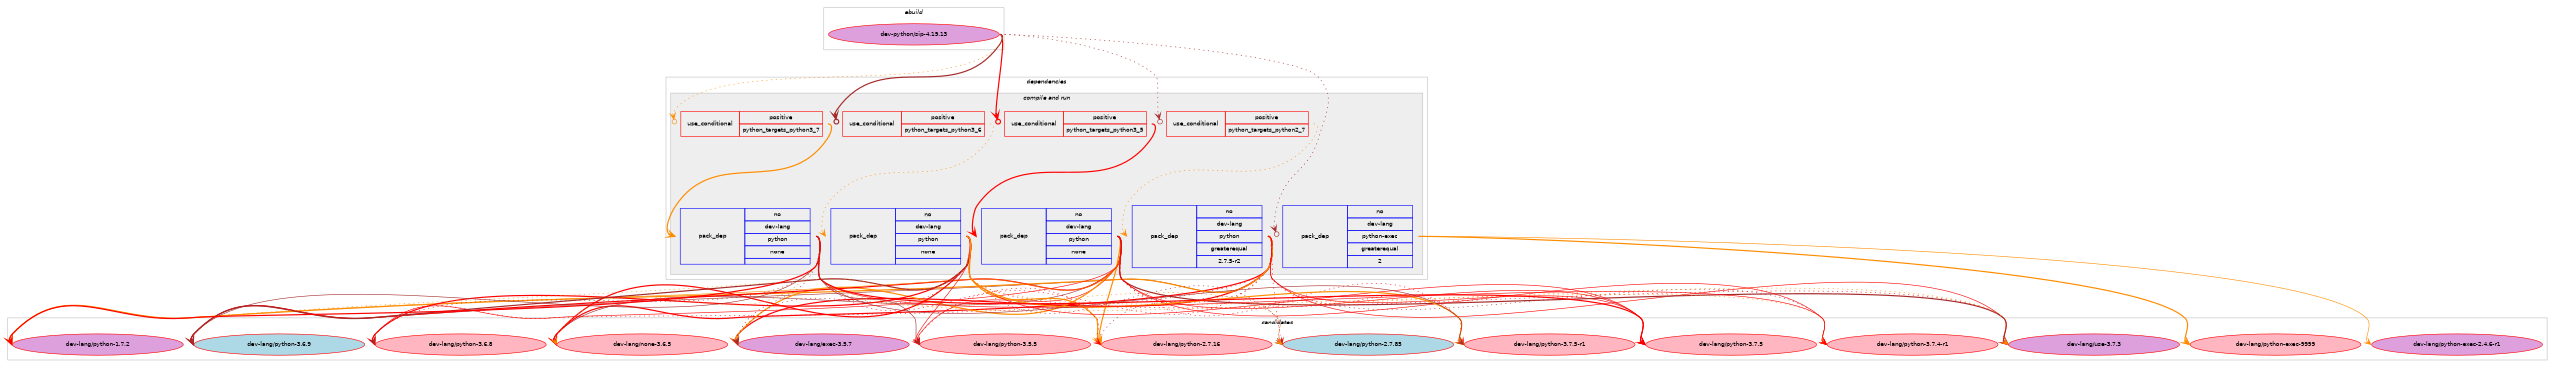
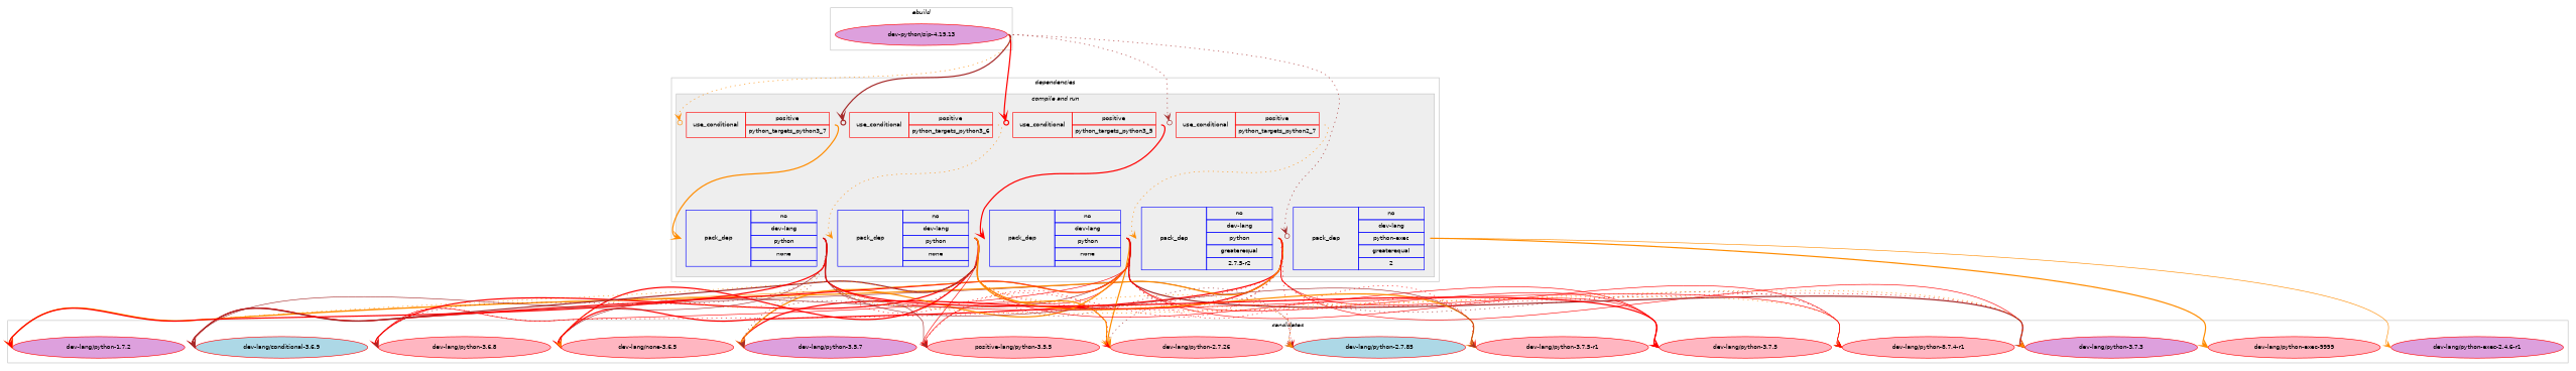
  digraph {
    compound=true
    concentrate=true
    fontname=Helvetica
    fontsize=10
    newrank=true
    rankdir=TB
    ranksep=1.5
    node [color=red fontname=Helvetica fontsize=10 style=filled]
    edge [arrowhead=vee color=red headport=w style=dotted tailport=e weight=100]
    n1 [fillcolor=plum label="dev-python/sip-4.19.13" width=4]
    n2 [color=blue label=<<TABLE BORDER="0" CELLBORDER="1" CELLSPACING="0" CELLPADDING="4" WIDTH="220"><TR><TD ROWSPAN="6" CELLPADDING="30">pack_dep</TD></TR><TR><TD WIDTH="110">no</TD></TR><TR><TD>dev-lang</TD></TR><TR><TD>python</TD></TR><TR><TD>greaterequal</TD></TR><TR><TD>2.7.5-r2</TD></TR></TABLE>> shape=none style=""]
    n3 [label=<<TABLE BORDER="0" CELLBORDER="1" CELLSPACING="0" CELLPADDING="4"><TR><TD ROWSPAN="3" CELLPADDING="10">use_conditional</TD></TR><TR><TD>positive</TD></TR><TR><TD>python_targets_python2_7</TD></TR></TABLE>> shape=none style=""]
    n4 [color=blue label=<<TABLE BORDER="0" CELLBORDER="1" CELLSPACING="0" CELLPADDING="4" WIDTH="220"><TR><TD ROWSPAN="6" CELLPADDING="30">pack_dep</TD></TR><TR><TD WIDTH="110">no</TD></TR><TR><TD>dev-lang</TD></TR><TR><TD>python</TD></TR><TR><TD>none</TD></TR><TR><TD></TD></TR></TABLE>> shape=none style=""]
    n5 [label=<<TABLE BORDER="0" CELLBORDER="1" CELLSPACING="0" CELLPADDING="4"><TR><TD ROWSPAN="3" CELLPADDING="10">use_conditional</TD></TR><TR><TD>positive</TD></TR><TR><TD>python_targets_python3_5</TD></TR></TABLE>> shape=none style=""]
    n6 [color=blue label=<<TABLE BORDER="0" CELLBORDER="1" CELLSPACING="0" CELLPADDING="4" WIDTH="220"><TR><TD ROWSPAN="6" CELLPADDING="30">pack_dep</TD></TR><TR><TD WIDTH="110">no</TD></TR><TR><TD>dev-lang</TD></TR><TR><TD>python</TD></TR><TR><TD>none</TD></TR><TR><TD></TD></TR></TABLE>> shape=none style=""]
    n7 [label=<<TABLE BORDER="0" CELLBORDER="1" CELLSPACING="0" CELLPADDING="4"><TR><TD ROWSPAN="3" CELLPADDING="10">use_conditional</TD></TR><TR><TD>positive</TD></TR><TR><TD>python_targets_python3_6</TD></TR></TABLE>> shape=none style=""]
    n8 [color=blue label=<<TABLE BORDER="0" CELLBORDER="1" CELLSPACING="0" CELLPADDING="4" WIDTH="220"><TR><TD ROWSPAN="6" CELLPADDING="30">pack_dep</TD></TR><TR><TD WIDTH="110">no</TD></TR><TR><TD>dev-lang</TD></TR><TR><TD>python</TD></TR><TR><TD>none</TD></TR><TR><TD></TD></TR></TABLE>> shape=none style=""]
    n9 [label=<<TABLE BORDER="0" CELLBORDER="1" CELLSPACING="0" CELLPADDING="4"><TR><TD ROWSPAN="3" CELLPADDING="10">use_conditional</TD></TR><TR><TD>positive</TD></TR><TR><TD>python_targets_python3_7</TD></TR></TABLE>> shape=none style=""]
    n10 [color=blue label=<<TABLE BORDER="0" CELLBORDER="1" CELLSPACING="0" CELLPADDING="4" WIDTH="220"><TR><TD ROWSPAN="6" CELLPADDING="30">pack_dep</TD></TR><TR><TD WIDTH="110">no</TD></TR><TR><TD>dev-lang</TD></TR><TR><TD>python-exec</TD></TR><TR><TD>greaterequal</TD></TR><TR><TD>2</TD></TR></TABLE>> shape=none style=""]
    n11 [fillcolor=lightblue label="dev-lang/python-2.7.85" width=4]
-   n12 [fillcolor=lightpink label="dev-lang/python-2.7.16" width=4]
-   n13 [fillcolor=lightpink label="dev-lang/python-3.5.5" width=4]
-   n14 [fillcolor=plum label="dev-lang/exec-3.5.7" width=4]
+   n12 [fillcolor=lightpink label="dev-lang/python-2.7.26" width=4]
+   n13 [fillcolor=lightpink label="positive-lang/python-3.5.5" width=4]
+   n14 [fillcolor=plum label="dev-lang/python-3.5.7" width=4]
    n15 [fillcolor=lightpink label="dev-lang/none-3.6.5" width=4]
    n16 [fillcolor=lightpink label="dev-lang/python-3.6.8" width=4]
-   n17 [fillcolor=lightblue label="dev-lang/python-3.6.9" width=4]
+   n17 [fillcolor=lightblue label="dev-lang/conditional-3.6.9" width=4]
    n18 [fillcolor=plum label="dev-lang/python-1.7.2" width=4]
-   n19 [fillcolor=plum label="dev-lang/use-3.7.3" width=4]
-   n20 [fillcolor=lightpink label="dev-lang/python-3.7.4-r1" width=4]
+   n19 [fillcolor=plum label="dev-lang/python-3.7.3" width=4]
+   n20 [fillcolor=lightpink label="dev-lang/python-8.7.4-r1" width=4]
    n21 [fillcolor=lightpink label="dev-lang/python-3.7.5" width=4]
    n22 [fillcolor=lightpink label="dev-lang/python-3.7.5-r1" width=4]
    n23 [fillcolor=plum label="dev-lang/python-exec-2.4.6-r1" width=4]
    n24 [fillcolor=lightpink label="dev-lang/python-exec-9999" width=4]
    subgraph cluster_1 {
      color=gray
      label=<<i>ebuild</i>>
      n1
    }
    subgraph cluster_2 {
      color=gray
      label=<<i>dependencies</i>>
      subgraph cluster_3 {
        color=gray
        fillcolor="#eeeeee"
        label=<<i>compile</i>>
        style=filled
      }
      subgraph cluster_4 {
        color=gray
        fillcolor="#eeeeee"
        label=<<i>compile and run</i>>
        style=filled
        subgraph sub_5 {
          color=gray
          fillcolor="#eeeeee"
          label=<<i>compile and run</i>>
          style=filled
          n5
          subgraph sub_6 {
            color=gray
            fillcolor="#eeeeee"
            label=<<i>compile and run</i>>
            style=filled
            n4
          }
        }
        subgraph sub_7 {
          color=gray
          fillcolor="#eeeeee"
          label=<<i>compile and run</i>>
          style=filled
          n3
          subgraph sub_8 {
            color=gray
            fillcolor="#eeeeee"
            label=<<i>compile and run</i>>
            style=filled
            n2
          }
        }
        subgraph sub_9 {
          color=gray
          fillcolor="#eeeeee"
          label=<<i>compile and run</i>>
          style=filled
          n7
          subgraph sub_10 {
            color=gray
            fillcolor="#eeeeee"
            label=<<i>compile and run</i>>
            style=filled
            n6
          }
        }
        subgraph sub_11 {
          color=gray
          fillcolor="#eeeeee"
          label=<<i>compile and run</i>>
          style=filled
          n9
          subgraph sub_12 {
            color=gray
            fillcolor="#eeeeee"
            label=<<i>compile and run</i>>
            style=filled
            n8
          }
        }
        subgraph sub_13 {
          color=gray
          fillcolor="#eeeeee"
          label=<<i>compile and run</i>>
          style=filled
          n10
        }
      }
      subgraph cluster_14 {
        color=gray
        fillcolor="#eeeeee"
        label=<<i>run</i>>
        style=filled
      }
    }
    subgraph cluster_15 {
      color=gray
      label=<<i>candidates</i>>
      rank=same
      subgraph sub_16 {
        color=black
        label=<<i>candidates</i>>
        nodesep=1
        rank=same
        n11
        n12
        n13
        n14
        n15
        n16
        n17
        n18
        n19
        n20
        n21
        n22
      }
      subgraph sub_17 {
        color=black
        label=<<i>candidates</i>>
        nodesep=1
        rank=same
        n11
        n12
        n13
        n14
        n15
        n16
        n17
        n18
        n19
        n20
        n21
        n22
      }
      subgraph sub_18 {
        color=black
        label=<<i>candidates</i>>
        nodesep=1
        rank=same
        n11
        n12
        n13
        n14
        n15
        n16
        n17
        n18
        n19
        n20
        n21
        n22
      }
      subgraph sub_19 {
        color=black
        label=<<i>candidates</i>>
        nodesep=1
        rank=same
        n11
        n12
        n13
        n14
        n15
        n16
        n17
        n18
        n19
        n20
        n21
        n22
      }
      subgraph sub_20 {
        color=black
        label=<<i>candidates</i>>
        nodesep=1
        rank=same
        n23
        n24
      }
    }
    n1 -> n3 [arrowhead=odotvee color=brown weight=20]
    n1 -> n5 [arrowhead=odotvee style=bold weight=20]
    n1 -> n7 [arrowhead=odotvee color=brown style=bold weight=20]
    n1 -> n9 [arrowhead=odotvee color=darkorange weight=20]
    n1 -> n10 [arrowhead=odotvee color=brown weight=20]
    n2 -> n11
    n2 -> n12 [color=brown]
    n2 -> n13
    n2 -> n14 [style=bold]
    n2 -> n15 [style=bold]
    n2 -> n16
    n2 -> n17 [color=brown style=solid]
    n2 -> n18 [color=darkorange style=bold]
    n2 -> n19 [style=solid]
    n2 -> n20 [color=brown]
    n2 -> n21 [style=solid]
    n2 -> n22
    n3 -> n2 [color=darkorange weight=20]
    n4 -> n11 [color=brown]
    n4 -> n12 [color=darkorange style=bold]
    n4 -> n13 [style=solid]
    n4 -> n14 [color=darkorange style=bold]
    n4 -> n15 [color=brown style=solid]
    n4 -> n16 [style=solid]
    n4 -> n17 [style=bold]
    n4 -> n18 [color=darkorange style=solid]
    n4 -> n19 [color=brown style=bold]
    n4 -> n20 [style=solid]
    n4 -> n21 [style=solid]
    n4 -> n22
    n5 -> n4 [style=bold weight=20]
    n6 -> n11 [color=brown]
    n6 -> n12 [color=darkorange style=bold]
    n6 -> n13 [style=solid]
    n6 -> n14 [color=brown]
    n6 -> n15 [style=bold]
    n6 -> n16 [style=bold]
    n6 -> n17 [color=brown style=bold]
    n6 -> n18 [color=darkorange]
    n6 -> n19
    n6 -> n20 [color=darkorange]
    n6 -> n21 [style=solid]
    n6 -> n22 [color=darkorange style=bold]
    n7 -> n6 [color=darkorange weight=20]
    n8 -> n11 [color=darkorange]
    n8 -> n12
    n8 -> n13 [color=brown style=solid]
    n8 -> n14 [color=brown]
    n8 -> n15 [color=darkorange]
    n8 -> n16 [color=brown]
    n8 -> n17 [color=brown style=solid]
    n8 -> n18 [style=bold]
    n8 -> n19 [color=darkorange]
    n8 -> n20 [style=solid]
    n8 -> n21 [style=bold]
    n8 -> n22 [color=brown style=solid]
    n9 -> n8 [color=darkorange style=bold weight=20]
    n10 -> n23 [color=darkorange style=solid]
    n10 -> n24 [color=darkorange style=bold]
  }
